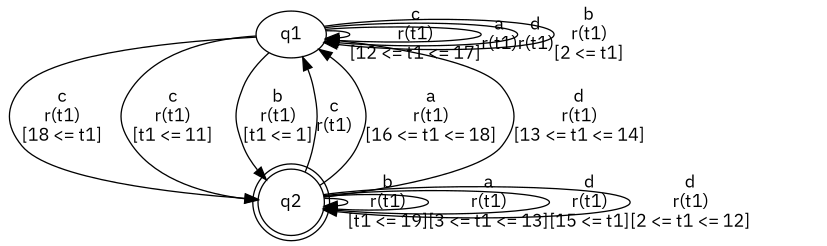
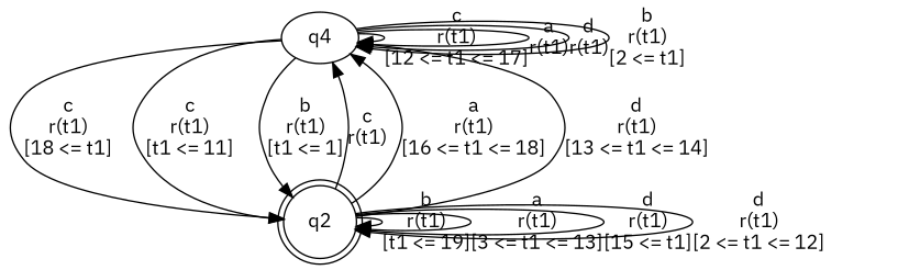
  digraph {
    fontname="IBM Plex Sans"
    node [fontname="IBM Plex Sans"]
    edge [fontname="IBM Plex Sans"]
-   n1 [label=q1]
+   n1 [label=q4]
    n2 [label=q2 shape=doublecircle]
    n1 -> n1 [label="c\nr(t1)\n[12 <= t1 <= 17]"]
    n1 -> n1 [label="a\nr(t1)\n"]
    n1 -> n1 [label="d\nr(t1)\n"]
    n1 -> n1 [label="b\nr(t1)\n[2 <= t1]"]
    n1 -> n2 [label="c\nr(t1)\n[18 <= t1]"]
    n1 -> n2 [label="c\nr(t1)\n[t1 <= 11]"]
    n1 -> n2 [label="b\nr(t1)\n[t1 <= 1]"]
    n2 -> n1 [label="c\nr(t1)\n"]
    n2 -> n1 [label="a\nr(t1)\n[16 <= t1 <= 18]"]
    n2 -> n1 [label="d\nr(t1)\n[13 <= t1 <= 14]"]
    n2 -> n2 [label="b\nr(t1)\n[t1 <= 19]"]
    n2 -> n2 [label="a\nr(t1)\n[3 <= t1 <= 13]"]
    n2 -> n2 [label="d\nr(t1)\n[15 <= t1]"]
    n2 -> n2 [label="d\nr(t1)\n[2 <= t1 <= 12]"]
  }
